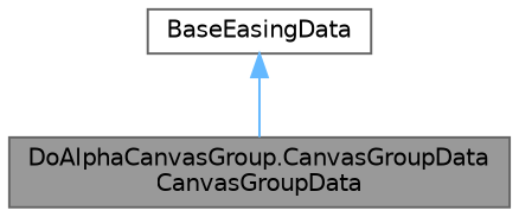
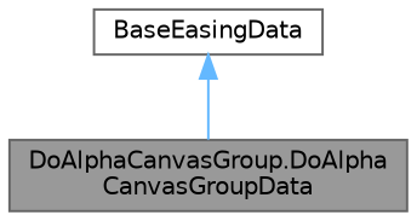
  digraph {
    node [color=gray40 fontname=Helvetica fontsize=10 shape=box style=filled]
-   n1 [fillcolor=grey60 fontcolor=black height=0.2 label="DoAlphaCanvasGroup.CanvasGroupData\lCanvasGroupData" width=0.4]
+   n1 [fillcolor=grey60 fontcolor=black height=0.2 label="DoAlphaCanvasGroup.DoAlpha\lCanvasGroupData" width=0.4]
    n2 [fillcolor=white height=0.2 label=BaseEasingData width=0.4]
    n2 -> n1 [color=steelblue1 dir=back fontname=Helvetica fontsize=10 labelfontname=Helvetica labelfontsize=10 style=solid]
  }
